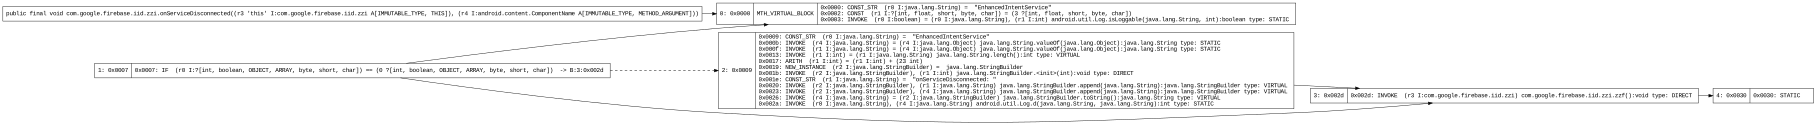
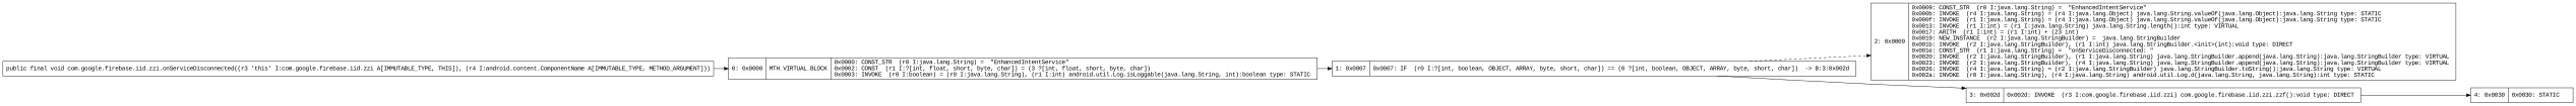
  digraph {
    fontname="Liberation Mono"
    rankdir=LR
    node [fontname="Liberation Mono" shape=record]
    edge [fontname="Liberation Mono"]
    n1 [label="{0\:\ 0x0000|MTH_VIRTUAL_BLOCK\l|0x0000: CONST_STR  (r0 I:java.lang.String) =  \"EnhancedIntentService\" \l0x0002: CONST  (r1 I:?[int, float, short, byte, char]) = (3 ?[int, float, short, byte, char]) \l0x0003: INVOKE  (r0 I:boolean) = (r0 I:java.lang.String), (r1 I:int) android.util.Log.isLoggable(java.lang.String, int):boolean type: STATIC \l}"]
    n2 [label="{1\:\ 0x0007|0x0007: IF  (r0 I:?[int, boolean, OBJECT, ARRAY, byte, short, char]) == (0 ?[int, boolean, OBJECT, ARRAY, byte, short, char])  \-\> B:3:0x002d \l}"]
    n3 [label="{2\:\ 0x0009|0x0009: CONST_STR  (r0 I:java.lang.String) =  \"EnhancedIntentService\" \l0x000b: INVOKE  (r4 I:java.lang.String) = (r4 I:java.lang.Object) java.lang.String.valueOf(java.lang.Object):java.lang.String type: STATIC \l0x000f: INVOKE  (r1 I:java.lang.String) = (r4 I:java.lang.Object) java.lang.String.valueOf(java.lang.Object):java.lang.String type: STATIC \l0x0013: INVOKE  (r1 I:int) = (r1 I:java.lang.String) java.lang.String.length():int type: VIRTUAL \l0x0017: ARITH  (r1 I:int) = (r1 I:int) + (23 int) \l0x0019: NEW_INSTANCE  (r2 I:java.lang.StringBuilder) =  java.lang.StringBuilder \l0x001b: INVOKE  (r2 I:java.lang.StringBuilder), (r1 I:int) java.lang.StringBuilder.\<init\>(int):void type: DIRECT \l0x001e: CONST_STR  (r1 I:java.lang.String) =  \"onServiceDisconnected: \" \l0x0020: INVOKE  (r2 I:java.lang.StringBuilder), (r1 I:java.lang.String) java.lang.StringBuilder.append(java.lang.String):java.lang.StringBuilder type: VIRTUAL \l0x0023: INVOKE  (r2 I:java.lang.StringBuilder), (r4 I:java.lang.String) java.lang.StringBuilder.append(java.lang.String):java.lang.StringBuilder type: VIRTUAL \l0x0026: INVOKE  (r4 I:java.lang.String) = (r2 I:java.lang.StringBuilder) java.lang.StringBuilder.toString():java.lang.String type: VIRTUAL \l0x002a: INVOKE  (r0 I:java.lang.String), (r4 I:java.lang.String) android.util.Log.d(java.lang.String, java.lang.String):int type: STATIC \l}"]
    n4 [label="{3\:\ 0x002d|0x002d: INVOKE  (r3 I:com.google.firebase.iid.zzi) com.google.firebase.iid.zzi.zzf():void type: DIRECT \l}"]
    n5 [label="{4\:\ 0x0030|0x0030: STATIC   \l}"]
    n6 [label="{public final void com.google.firebase.iid.zzi.onServiceDisconnected((r3 'this' I:com.google.firebase.iid.zzi A[IMMUTABLE_TYPE, THIS]), (r4 I:android.content.ComponentName A[IMMUTABLE_TYPE, METHOD_ARGUMENT])) }"]
-   n2 -> n1
+   n1 -> n2
    n2 -> n3 [style=dashed]
    n2 -> n4
-   n3 -> n4
    n4 -> n5
    n6 -> n1
  }
